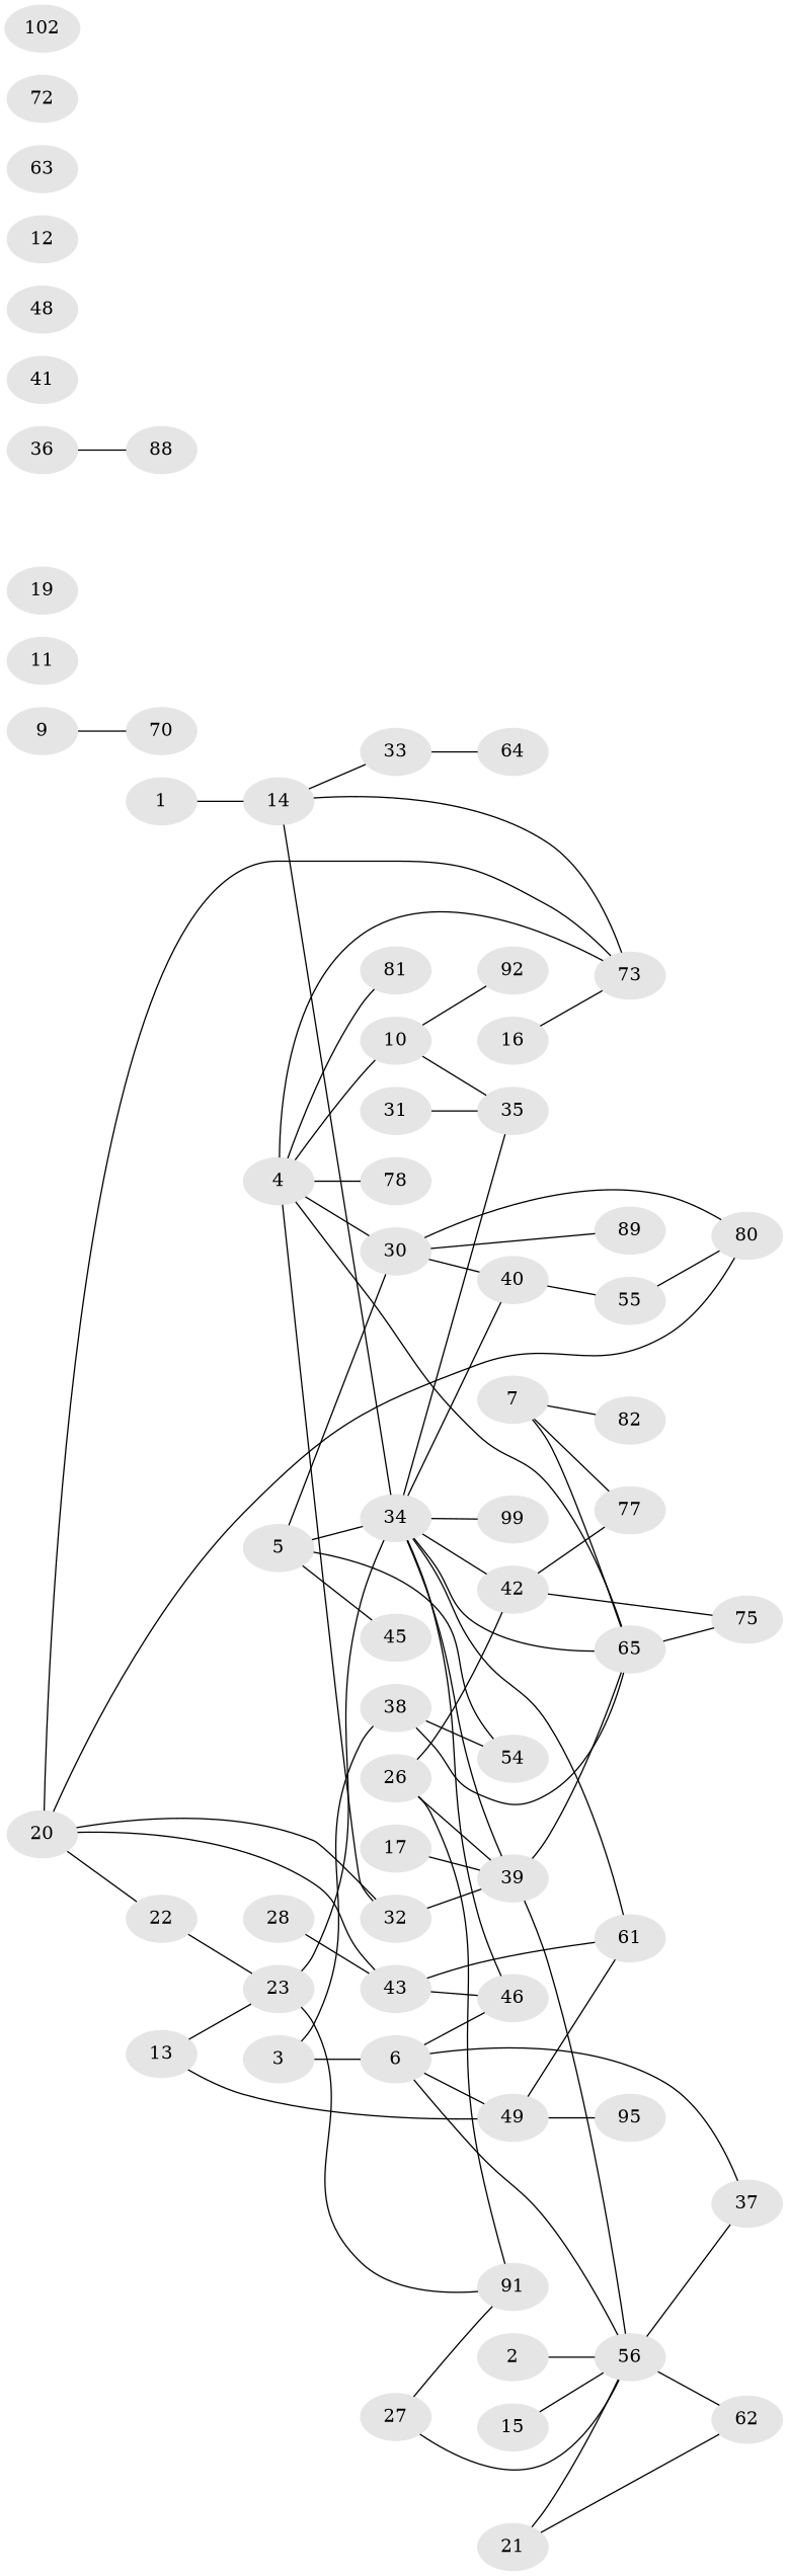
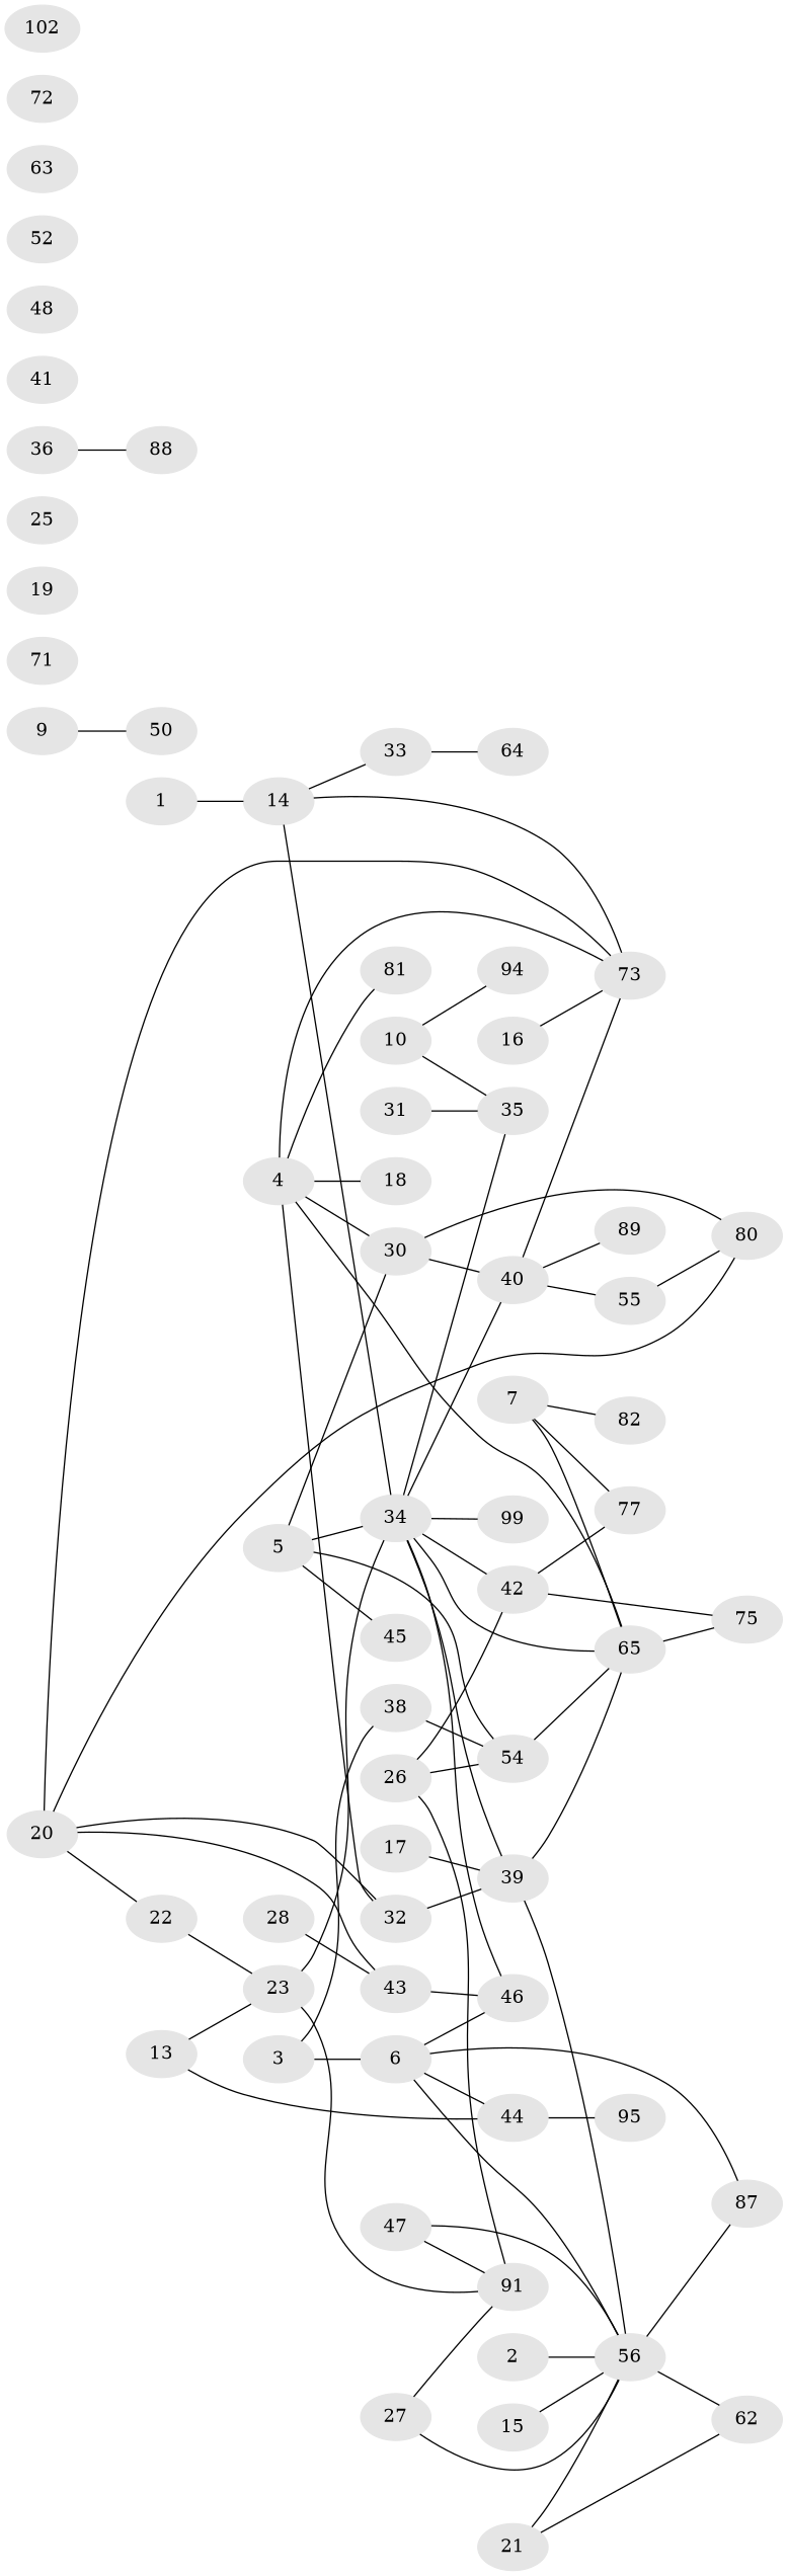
  graph {
    rankdir=LR
    node [color=gray90 style=filled]
    1 [super="+29"]
    14 [super="+67"]
    73 [super="+86"]
    34 [super="+68"]
    33 [super="+84"]
    39 [super="+71"]
    56 [super="+97"]
    65 [super="+69"]
-   87 [label=37]
+   87
    62 [super="+96"]
    2
    3 [super="+18"]
    6 [super="+12"]
    38
    46
-   49 [super="+79"]
+   49 [super="+79" label=44]
    54 [super="+93"]
    4 [super="+103"]
    10 [super="+44"]
    30 [super="+98"]
    32 [super="+76"]
-   78
+   78 [label=18]
    81
    35 [super="+57"]
-   92
+   92 [label=94]
    80 [super="+104"]
    40 [super="+85"]
    75 [super="+90"]
    5 [super="+66"]
    45 [super="+91"]
    42 [super="+101"]
-   61
    99
    95
    7 [super="+24"]
    77
    82
    9 [super="+83"]
-   50 [label=70]
-   11
+   50
+   11 [label=71]
    23 [super="+60"]
    n42 [label=91 super="+94"]
    13
    64
    15 [super="+58"]
    16
    17
    19
    20 [super="+59"]
    22
    43 [super="+70"]
    21
+   25
    26 [super="+37"]
    27
    28
    55
    89
    31 [super="+74"]
    36
    88
    41
+   47
    48
-   52 [label=12]
+   52
    63
    72
    102
    1 -- 14
    14 -- 73
    14 -- 34 [weight=2]
    14 -- 33
    34 -- 39
    34 -- 65
    34 -- 46
    34 -- 35
    34 -- 40 [weight=2]
    34 -- 42
-   34 -- 61
    34 -- 99
    33 -- 64
    39 -- 56
    39 -- 65
    56 -- 87
    56 -- 62
    65 -- 75
    2 -- 56
    3 -- 6
    3 -- 38
    6 -- 56
    6 -- 87
    6 -- 46
    6 -- 49
    38 -- 54
-   49 -- 61
    49 -- 95
-   38 -- 65
+   54 -- 65
    4 -- 73
    4 -- 65
-   4 -- 10
    4 -- 30
    4 -- 32
    4 -- 78
    4 -- 81
    10 -- 35
    10 -- 92
    30 -- 80 [weight=2]
    30 -- 40
    32 -- 39
+   40 -- 73 [weight=2]
    40 -- 55 [weight=2]
-   30 -- 89
+   40 -- 89
    5 -- 34
    5 -- 54
    5 -- 30
    5 -- 45
    42 -- 75
    42 -- 77
    7 -- 65
    7 -- 77
    7 -- 82
    9 -- 50
    23 -- 34
    23 -- n42
    13 -- 49
    13 -- 23
    15 -- 56
    16 -- 73
    17 -- 39
    20 -- 73
    20 -- 32
    20 -- 80
    20 -- 22 [weight=2]
    20 -- 43
    22 -- 23
    43 -- 46
-   43 -- 61
    21 -- 56
    21 -- 62
-   26 -- 39
+   26 -- 54
    26 -- 42
    26 -- n42
    27 -- 56
    27 -- n42
    28 -- 43
    55 -- 80
    31 -- 35
    36 -- 88
+   47 -- 56
+   47 -- n42
  }
